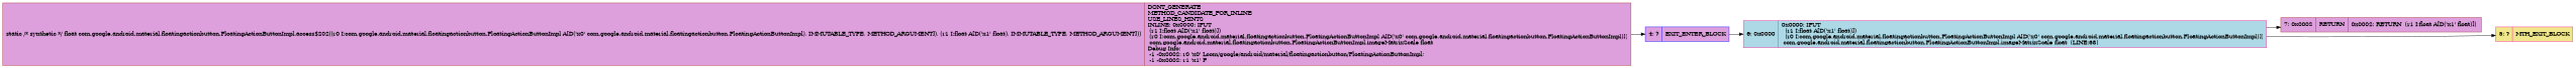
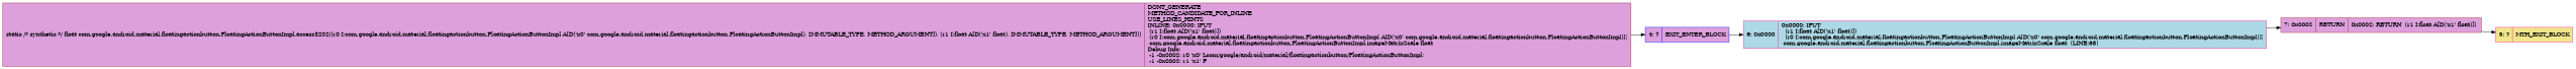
  digraph {
    rankdir=LR
    node [color=deeppink fillcolor=plum shape=record style=filled]
    n1 [color=blue label="{4\:\ ?|EXIT_ENTER_BLOCK\l}"]
    n2 [fillcolor=lightblue label="{6\:\ 0x0000|0x0000: IPUT  \l  (r1 I:float A[D('x1' float)])\l  (r0 I:com.google.android.material.floatingactionbutton.FloatingActionButtonImpl A[D('x0' com.google.android.material.floatingactionbutton.FloatingActionButtonImpl)])\l com.google.android.material.floatingactionbutton.FloatingActionButtonImpl.imageMatrixScale float  (LINE:68)\l}"]
    n3 [color=brown label="{7\:\ 0x0002|RETURN\l|0x0002: RETURN  (r1 I:float A[D('x1' float)]) \l}"]
    n4 [fillcolor=khaki label="{5\:\ ?|MTH_EXIT_BLOCK\l}"]
    n5 [color=brown label="{static \/* synthetic *\/ float com.google.android.material.floatingactionbutton.FloatingActionButtonImpl.access$202((r0 I:com.google.android.material.floatingactionbutton.FloatingActionButtonImpl A[D('x0' com.google.android.material.floatingactionbutton.FloatingActionButtonImpl), IMMUTABLE_TYPE, METHOD_ARGUMENT]), (r1 I:float A[D('x1' float), IMMUTABLE_TYPE, METHOD_ARGUMENT]))  | DONT_GENERATE\lMETHOD_CANDIDATE_FOR_INLINE\lUSE_LINES_HINTS\lINLINE: 0x0000: IPUT  \l  (r1 I:float A[D('x1' float)])\l  (r0 I:com.google.android.material.floatingactionbutton.FloatingActionButtonImpl A[D('x0' com.google.android.material.floatingactionbutton.FloatingActionButtonImpl)])\l com.google.android.material.floatingactionbutton.FloatingActionButtonImpl.imageMatrixScale float\lDebug Info:\l  \-1 \-0x0002: r0 'x0' Lcom\/google\/android\/material\/floatingactionbutton\/FloatingActionButtonImpl;\l  \-1 \-0x0002: r1 'x1' F\l}"]
    n1 -> n2
    n2 -> n3
-   n2 -> n4
+   n3 -> n4
    n5 -> n1
  }
